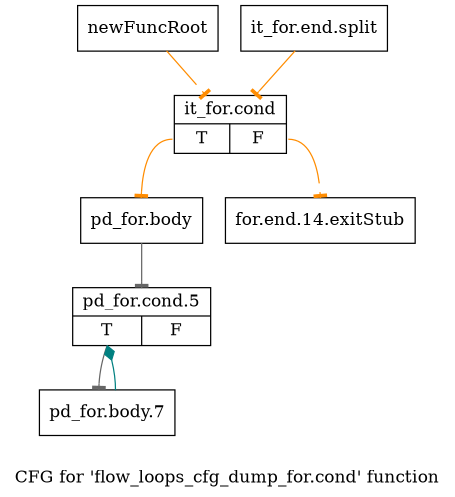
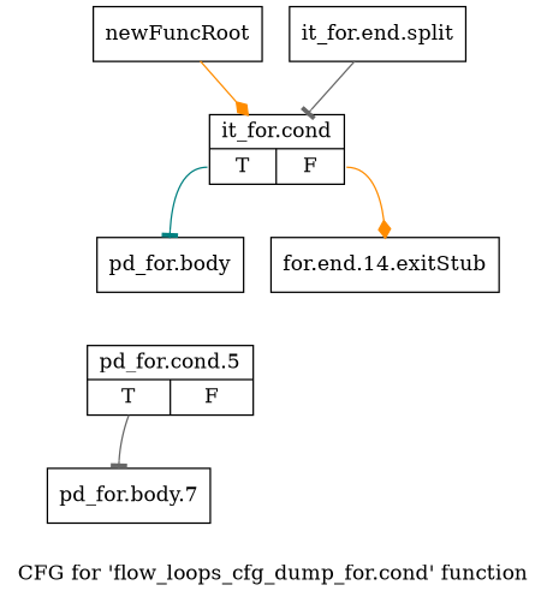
  digraph {
    label="CFG for 'flow_loops_cfg_dump_for.cond' function"
    node [shape=record]
    edge [arrowhead=tee color=gray40]
    n1 [label="{newFuncRoot}"]
    n2 [label="{it_for.cond|{<s0>T|<s1>F}}"]
    n3 [label="{for.end.14.exitStub}"]
    n4 [label="{pd_for.body}"]
    n5 [label="{pd_for.cond.5|{<s0>T|<s1>F}}"]
    n6 [label="{pd_for.body.7}"]
    n7 [label="{it_for.end.split}"]
-   n1 -> n2 [color=darkorange]
-   n2 -> n3 [color=darkorange tailport=s1]
-   n2 -> n4 [color=darkorange tailport=s0]
-   n4 -> n5
+   n1 -> n2 [arrowhead=diamond color=darkorange]
+   n2 -> n3 [arrowhead=diamond color=darkorange tailport=s1]
+   n2 -> n4 [color=teal tailport=s0]
    n5 -> n6 [tailport=s0]
-   n6 -> n5 [arrowhead=diamond color=teal]
-   n7 -> n2 [color=darkorange]
+   n7 -> n2
  }
